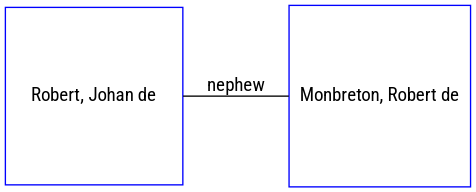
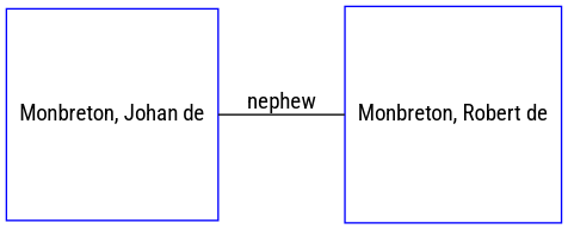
  digraph {
    rankdir=LR
    fontname="Roboto Condensed"
    node [color=blue regular=1 shape=box fontname="Roboto Condensed"]
    n1 [label="Monbreton, Robert de"]
-   n2 [label="Robert, Johan de"]
+   n2 [label="Monbreton, Johan de"]
    n2 -> n1 [arrowsize=0.0 dir=none label=nephew fontname="Roboto Condensed"]
  }
